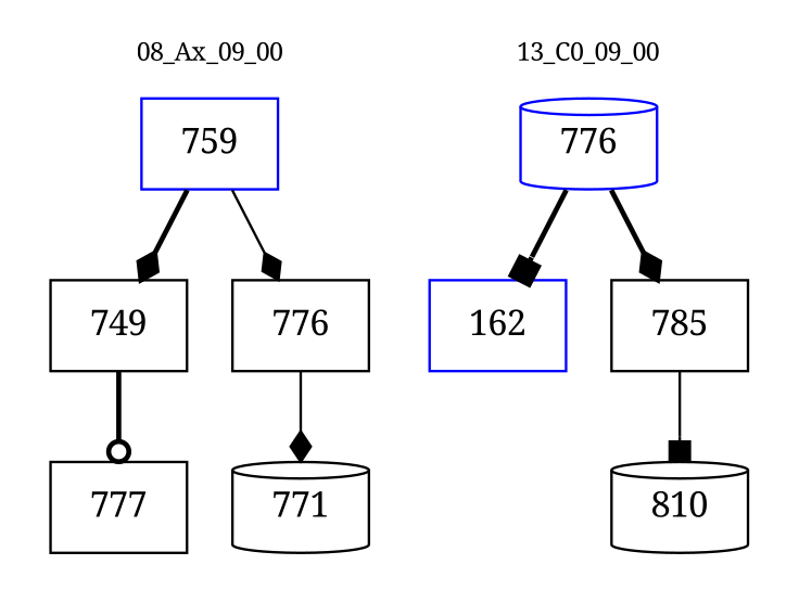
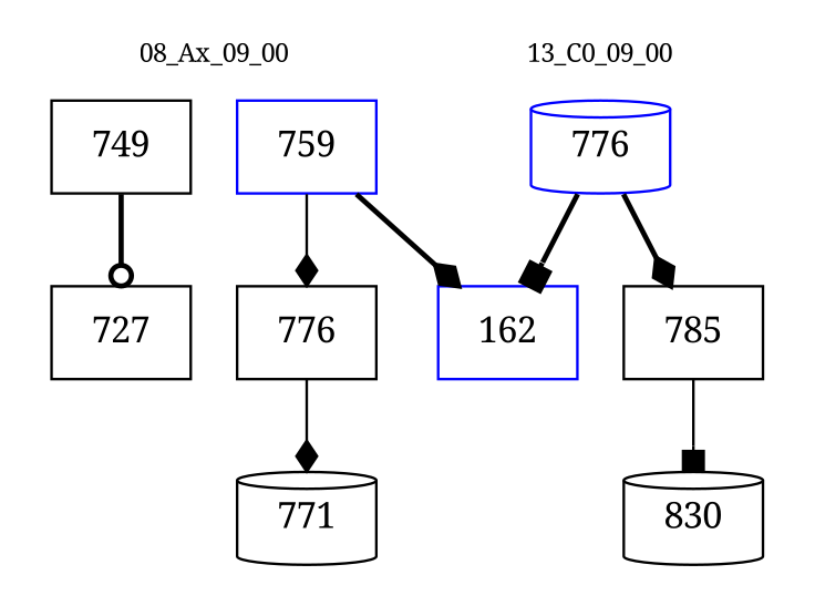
  digraph {
    fontname="Noto Serif"
    node [color=black fontname="Noto Serif" shape=box]
    edge [arrowhead=diamond color=black fontname="Noto Serif" style=bold]
    n1 [color=blue label=759]
    n2 [label=749]
    n3 [label=776]
-   n4 [label=777]
+   n4 [label=727]
    n5 [label=771 shape=cylinder]
    n6 [color=blue label=776 shape=cylinder]
    n7 [color=blue label=162]
    n8 [label=785]
-   n9 [label=810 shape=cylinder]
+   n9 [label=830 shape=cylinder]
    subgraph cluster_1 {
      color=white
      fontsize=10
      label="08_Ax_09_00"
      n1
      n2
      n3
      n4
      n5
    }
    subgraph cluster_2 {
      color=white
      fontsize=10
      label="13_C0_09_00"
      n6
      n7
      n8
      n9
    }
-   n1 -> n2
+   n1 -> n7
    n1 -> n3 [style=solid]
    n2 -> n4 [arrowhead=odot]
    n3 -> n5 [style=solid]
    n6 -> n7 [arrowhead=box]
    n6 -> n8
    n8 -> n9 [arrowhead=box style=solid]
  }
